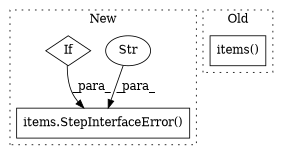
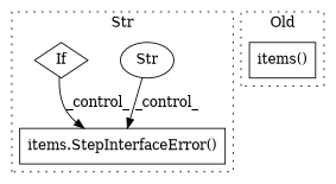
  digraph {
    node [a=75 shape=box]
    n1 [l="36,14" label="items.StepInterfaceError()" s="5773,6011"]
    n2 [a=66 l=202 label=Str s=5809 shape=ellipse]
    n3 [a=96 l=3 label=If s=5726 shape=diamond]
    n4 [l=19 label="items()" s=4262]
    subgraph cluster_1 {
-     label=New
+     label=Str
      style=dotted
      n1
      n2
      n3
    }
    subgraph cluster_2 {
      label=Old
      style=dotted
      n4
    }
-   n2 -> n1 [label=_para_]
-   n3 -> n1 [label=_para_]
+   n2 -> n1 [label=_control_]
+   n3 -> n1 [label=_control_]
  }
